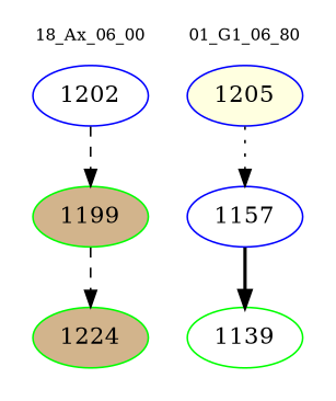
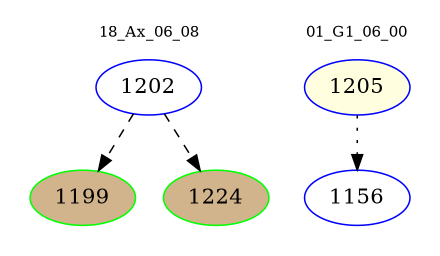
  digraph {
    node [color=blue fillcolor=white style=filled]
    edge [color=black style=dashed]
    n1 [label=1202]
    n2 [color=green fillcolor=tan label=1199]
    n3 [color=green fillcolor=tan label=1224]
-   n4 [label=1157]
-   n5 [color=green label=1139]
+   n4 [label=1156]
    n6 [fillcolor=lightyellow label=1205]
    subgraph cluster_1 {
      color=white
      fontsize=10
-     label="18_Ax_06_00"
+     label="18_Ax_06_08"
      n1
      n2
      n3
    }
    subgraph cluster_2 {
      color=white
      fontsize=10
-     label="01_G1_06_80"
+     label="01_G1_06_00"
      n4
-     n5
      n6
    }
    n1 -> n2
-   n2 -> n3
-   n4 -> n5 [style=bold]
+   n1 -> n3
    n6 -> n4 [style=dotted]
  }
